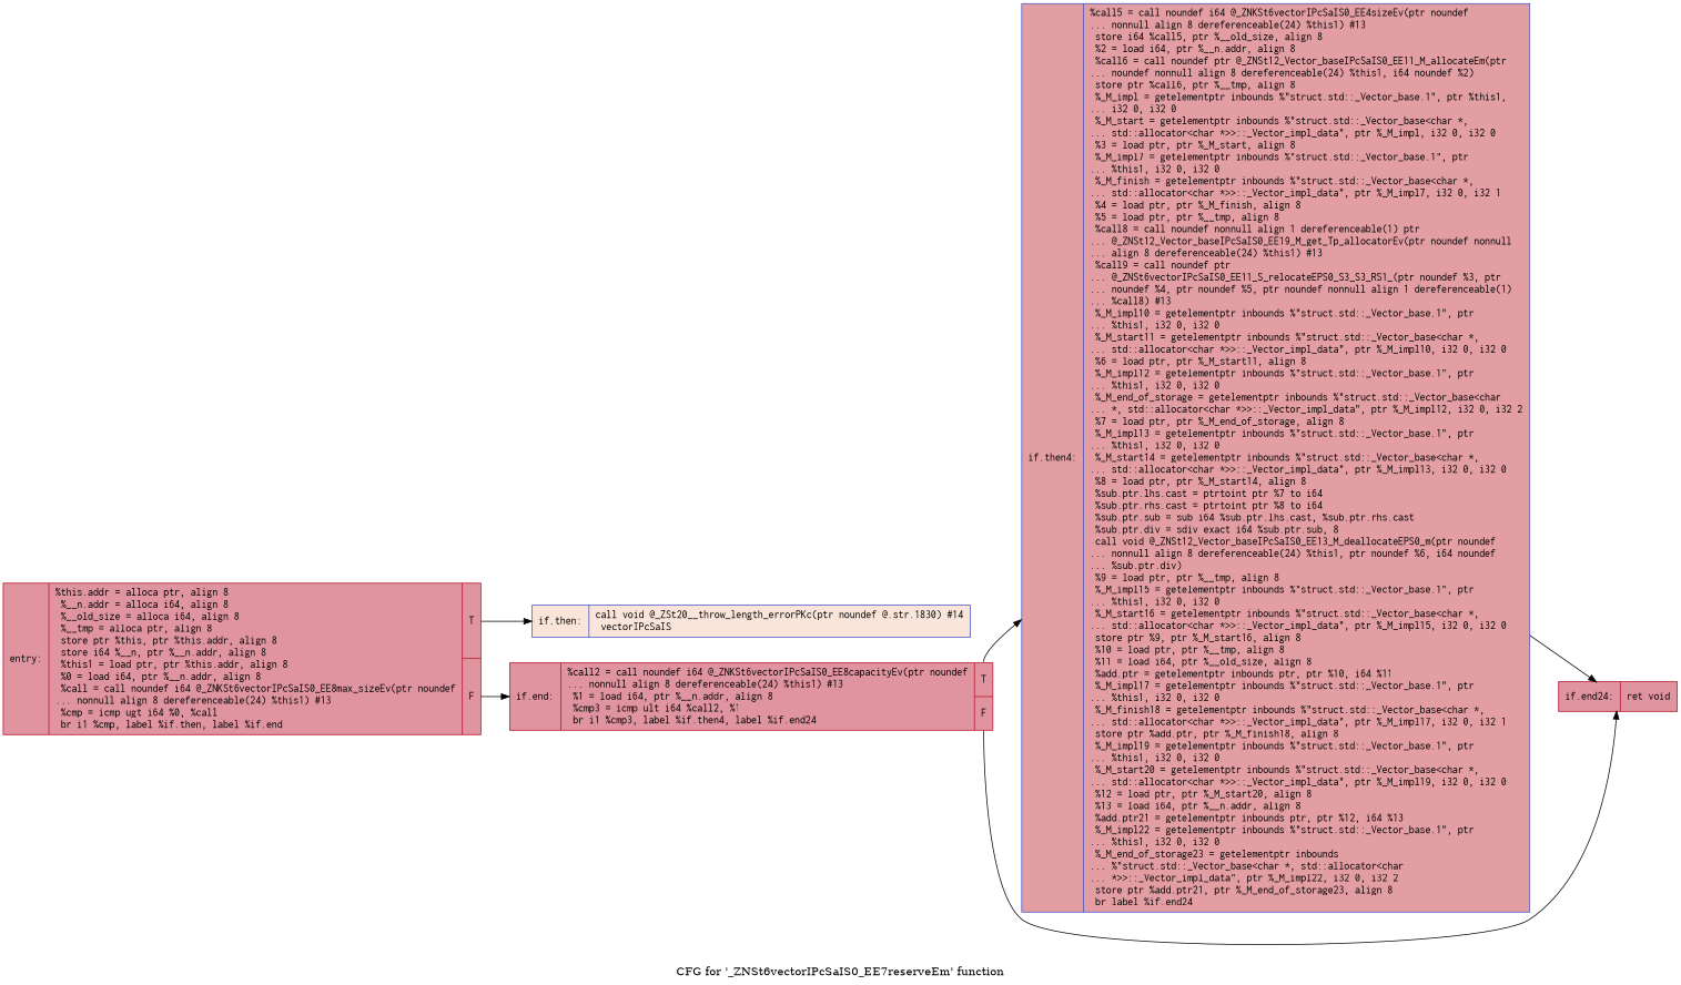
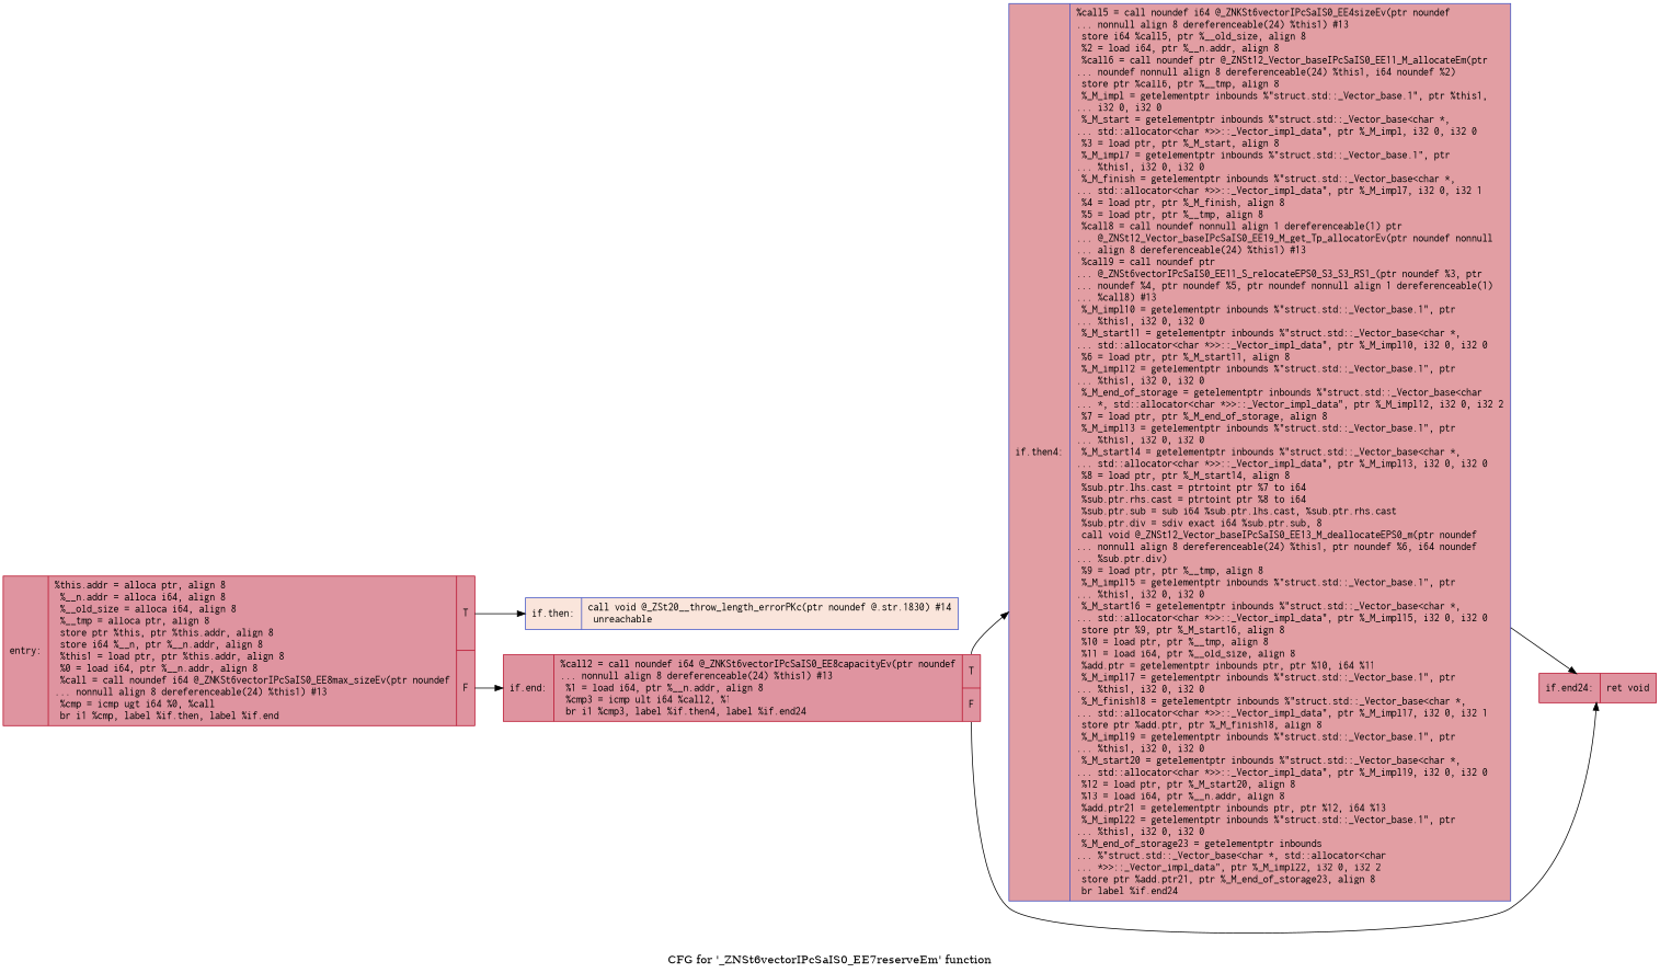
  digraph {
    label="CFG for '_ZNSt6vectorIPcSaIS0_EE7reserveEm' function"
    rankdir=LR
    node [color="#b70d28ff" fillcolor="#b70d2870" fontname=Courier shape=record style=filled]
    edge [tailport=s0]
    n1 [label="{entry:\l|  %this.addr = alloca ptr, align 8\l  %__n.addr = alloca i64, align 8\l  %__old_size = alloca i64, align 8\l  %__tmp = alloca ptr, align 8\l  store ptr %this, ptr %this.addr, align 8\l  store i64 %__n, ptr %__n.addr, align 8\l  %this1 = load ptr, ptr %this.addr, align 8\l  %0 = load i64, ptr %__n.addr, align 8\l  %call = call noundef i64 @_ZNKSt6vectorIPcSaIS0_EE8max_sizeEv(ptr noundef\l... nonnull align 8 dereferenceable(24) %this1) #13\l  %cmp = icmp ugt i64 %0, %call\l  br i1 %cmp, label %if.then, label %if.end\l|{<s0>T|<s1>F}}"]
-   n2 [color="#3d50c3ff" fillcolor="#f4c5ad70" label="{if.then:\l|  call void @_ZSt20__throw_length_errorPKc(ptr noundef @.str.1830) #14\l  vectorIPcSaIS\l}"]
+   n2 [color="#3d50c3ff" fillcolor="#f4c5ad70" label="{if.then:\l|  call void @_ZSt20__throw_length_errorPKc(ptr noundef @.str.1830) #14\l  unreachable\l}"]
    n3 [label="{if.end:\l|  %call2 = call noundef i64 @_ZNKSt6vectorIPcSaIS0_EE8capacityEv(ptr noundef\l... nonnull align 8 dereferenceable(24) %this1) #13\l  %1 = load i64, ptr %__n.addr, align 8\l  %cmp3 = icmp ult i64 %call2, %1\l  br i1 %cmp3, label %if.then4, label %if.end24\l|{<s0>T|<s1>F}}"]
    n4 [color="#3d50c3ff" fillcolor="#be242e70" label="{if.then4:\l|  %call5 = call noundef i64 @_ZNKSt6vectorIPcSaIS0_EE4sizeEv(ptr noundef\l... nonnull align 8 dereferenceable(24) %this1) #13\l  store i64 %call5, ptr %__old_size, align 8\l  %2 = load i64, ptr %__n.addr, align 8\l  %call6 = call noundef ptr @_ZNSt12_Vector_baseIPcSaIS0_EE11_M_allocateEm(ptr\l... noundef nonnull align 8 dereferenceable(24) %this1, i64 noundef %2)\l  store ptr %call6, ptr %__tmp, align 8\l  %_M_impl = getelementptr inbounds %\"struct.std::_Vector_base.1\", ptr %this1,\l... i32 0, i32 0\l  %_M_start = getelementptr inbounds %\"struct.std::_Vector_base\<char *,\l... std::allocator\<char *\>\>::_Vector_impl_data\", ptr %_M_impl, i32 0, i32 0\l  %3 = load ptr, ptr %_M_start, align 8\l  %_M_impl7 = getelementptr inbounds %\"struct.std::_Vector_base.1\", ptr\l... %this1, i32 0, i32 0\l  %_M_finish = getelementptr inbounds %\"struct.std::_Vector_base\<char *,\l... std::allocator\<char *\>\>::_Vector_impl_data\", ptr %_M_impl7, i32 0, i32 1\l  %4 = load ptr, ptr %_M_finish, align 8\l  %5 = load ptr, ptr %__tmp, align 8\l  %call8 = call noundef nonnull align 1 dereferenceable(1) ptr\l... @_ZNSt12_Vector_baseIPcSaIS0_EE19_M_get_Tp_allocatorEv(ptr noundef nonnull\l... align 8 dereferenceable(24) %this1) #13\l  %call9 = call noundef ptr\l... @_ZNSt6vectorIPcSaIS0_EE11_S_relocateEPS0_S3_S3_RS1_(ptr noundef %3, ptr\l... noundef %4, ptr noundef %5, ptr noundef nonnull align 1 dereferenceable(1)\l... %call8) #13\l  %_M_impl10 = getelementptr inbounds %\"struct.std::_Vector_base.1\", ptr\l... %this1, i32 0, i32 0\l  %_M_start11 = getelementptr inbounds %\"struct.std::_Vector_base\<char *,\l... std::allocator\<char *\>\>::_Vector_impl_data\", ptr %_M_impl10, i32 0, i32 0\l  %6 = load ptr, ptr %_M_start11, align 8\l  %_M_impl12 = getelementptr inbounds %\"struct.std::_Vector_base.1\", ptr\l... %this1, i32 0, i32 0\l  %_M_end_of_storage = getelementptr inbounds %\"struct.std::_Vector_base\<char\l... *, std::allocator\<char *\>\>::_Vector_impl_data\", ptr %_M_impl12, i32 0, i32 2\l  %7 = load ptr, ptr %_M_end_of_storage, align 8\l  %_M_impl13 = getelementptr inbounds %\"struct.std::_Vector_base.1\", ptr\l... %this1, i32 0, i32 0\l  %_M_start14 = getelementptr inbounds %\"struct.std::_Vector_base\<char *,\l... std::allocator\<char *\>\>::_Vector_impl_data\", ptr %_M_impl13, i32 0, i32 0\l  %8 = load ptr, ptr %_M_start14, align 8\l  %sub.ptr.lhs.cast = ptrtoint ptr %7 to i64\l  %sub.ptr.rhs.cast = ptrtoint ptr %8 to i64\l  %sub.ptr.sub = sub i64 %sub.ptr.lhs.cast, %sub.ptr.rhs.cast\l  %sub.ptr.div = sdiv exact i64 %sub.ptr.sub, 8\l  call void @_ZNSt12_Vector_baseIPcSaIS0_EE13_M_deallocateEPS0_m(ptr noundef\l... nonnull align 8 dereferenceable(24) %this1, ptr noundef %6, i64 noundef\l... %sub.ptr.div)\l  %9 = load ptr, ptr %__tmp, align 8\l  %_M_impl15 = getelementptr inbounds %\"struct.std::_Vector_base.1\", ptr\l... %this1, i32 0, i32 0\l  %_M_start16 = getelementptr inbounds %\"struct.std::_Vector_base\<char *,\l... std::allocator\<char *\>\>::_Vector_impl_data\", ptr %_M_impl15, i32 0, i32 0\l  store ptr %9, ptr %_M_start16, align 8\l  %10 = load ptr, ptr %__tmp, align 8\l  %11 = load i64, ptr %__old_size, align 8\l  %add.ptr = getelementptr inbounds ptr, ptr %10, i64 %11\l  %_M_impl17 = getelementptr inbounds %\"struct.std::_Vector_base.1\", ptr\l... %this1, i32 0, i32 0\l  %_M_finish18 = getelementptr inbounds %\"struct.std::_Vector_base\<char *,\l... std::allocator\<char *\>\>::_Vector_impl_data\", ptr %_M_impl17, i32 0, i32 1\l  store ptr %add.ptr, ptr %_M_finish18, align 8\l  %_M_impl19 = getelementptr inbounds %\"struct.std::_Vector_base.1\", ptr\l... %this1, i32 0, i32 0\l  %_M_start20 = getelementptr inbounds %\"struct.std::_Vector_base\<char *,\l... std::allocator\<char *\>\>::_Vector_impl_data\", ptr %_M_impl19, i32 0, i32 0\l  %12 = load ptr, ptr %_M_start20, align 8\l  %13 = load i64, ptr %__n.addr, align 8\l  %add.ptr21 = getelementptr inbounds ptr, ptr %12, i64 %13\l  %_M_impl22 = getelementptr inbounds %\"struct.std::_Vector_base.1\", ptr\l... %this1, i32 0, i32 0\l  %_M_end_of_storage23 = getelementptr inbounds\l... %\"struct.std::_Vector_base\<char *, std::allocator\<char\l... *\>\>::_Vector_impl_data\", ptr %_M_impl22, i32 0, i32 2\l  store ptr %add.ptr21, ptr %_M_end_of_storage23, align 8\l  br label %if.end24\l}"]
    n5 [label="{if.end24:\l|  ret void\l}"]
    n1 -> n2
    n1 -> n3 [tailport=s1]
    n3 -> n4
    n3 -> n5 [tailport=s1]
    n4 -> n5 [tailport=""]
  }
